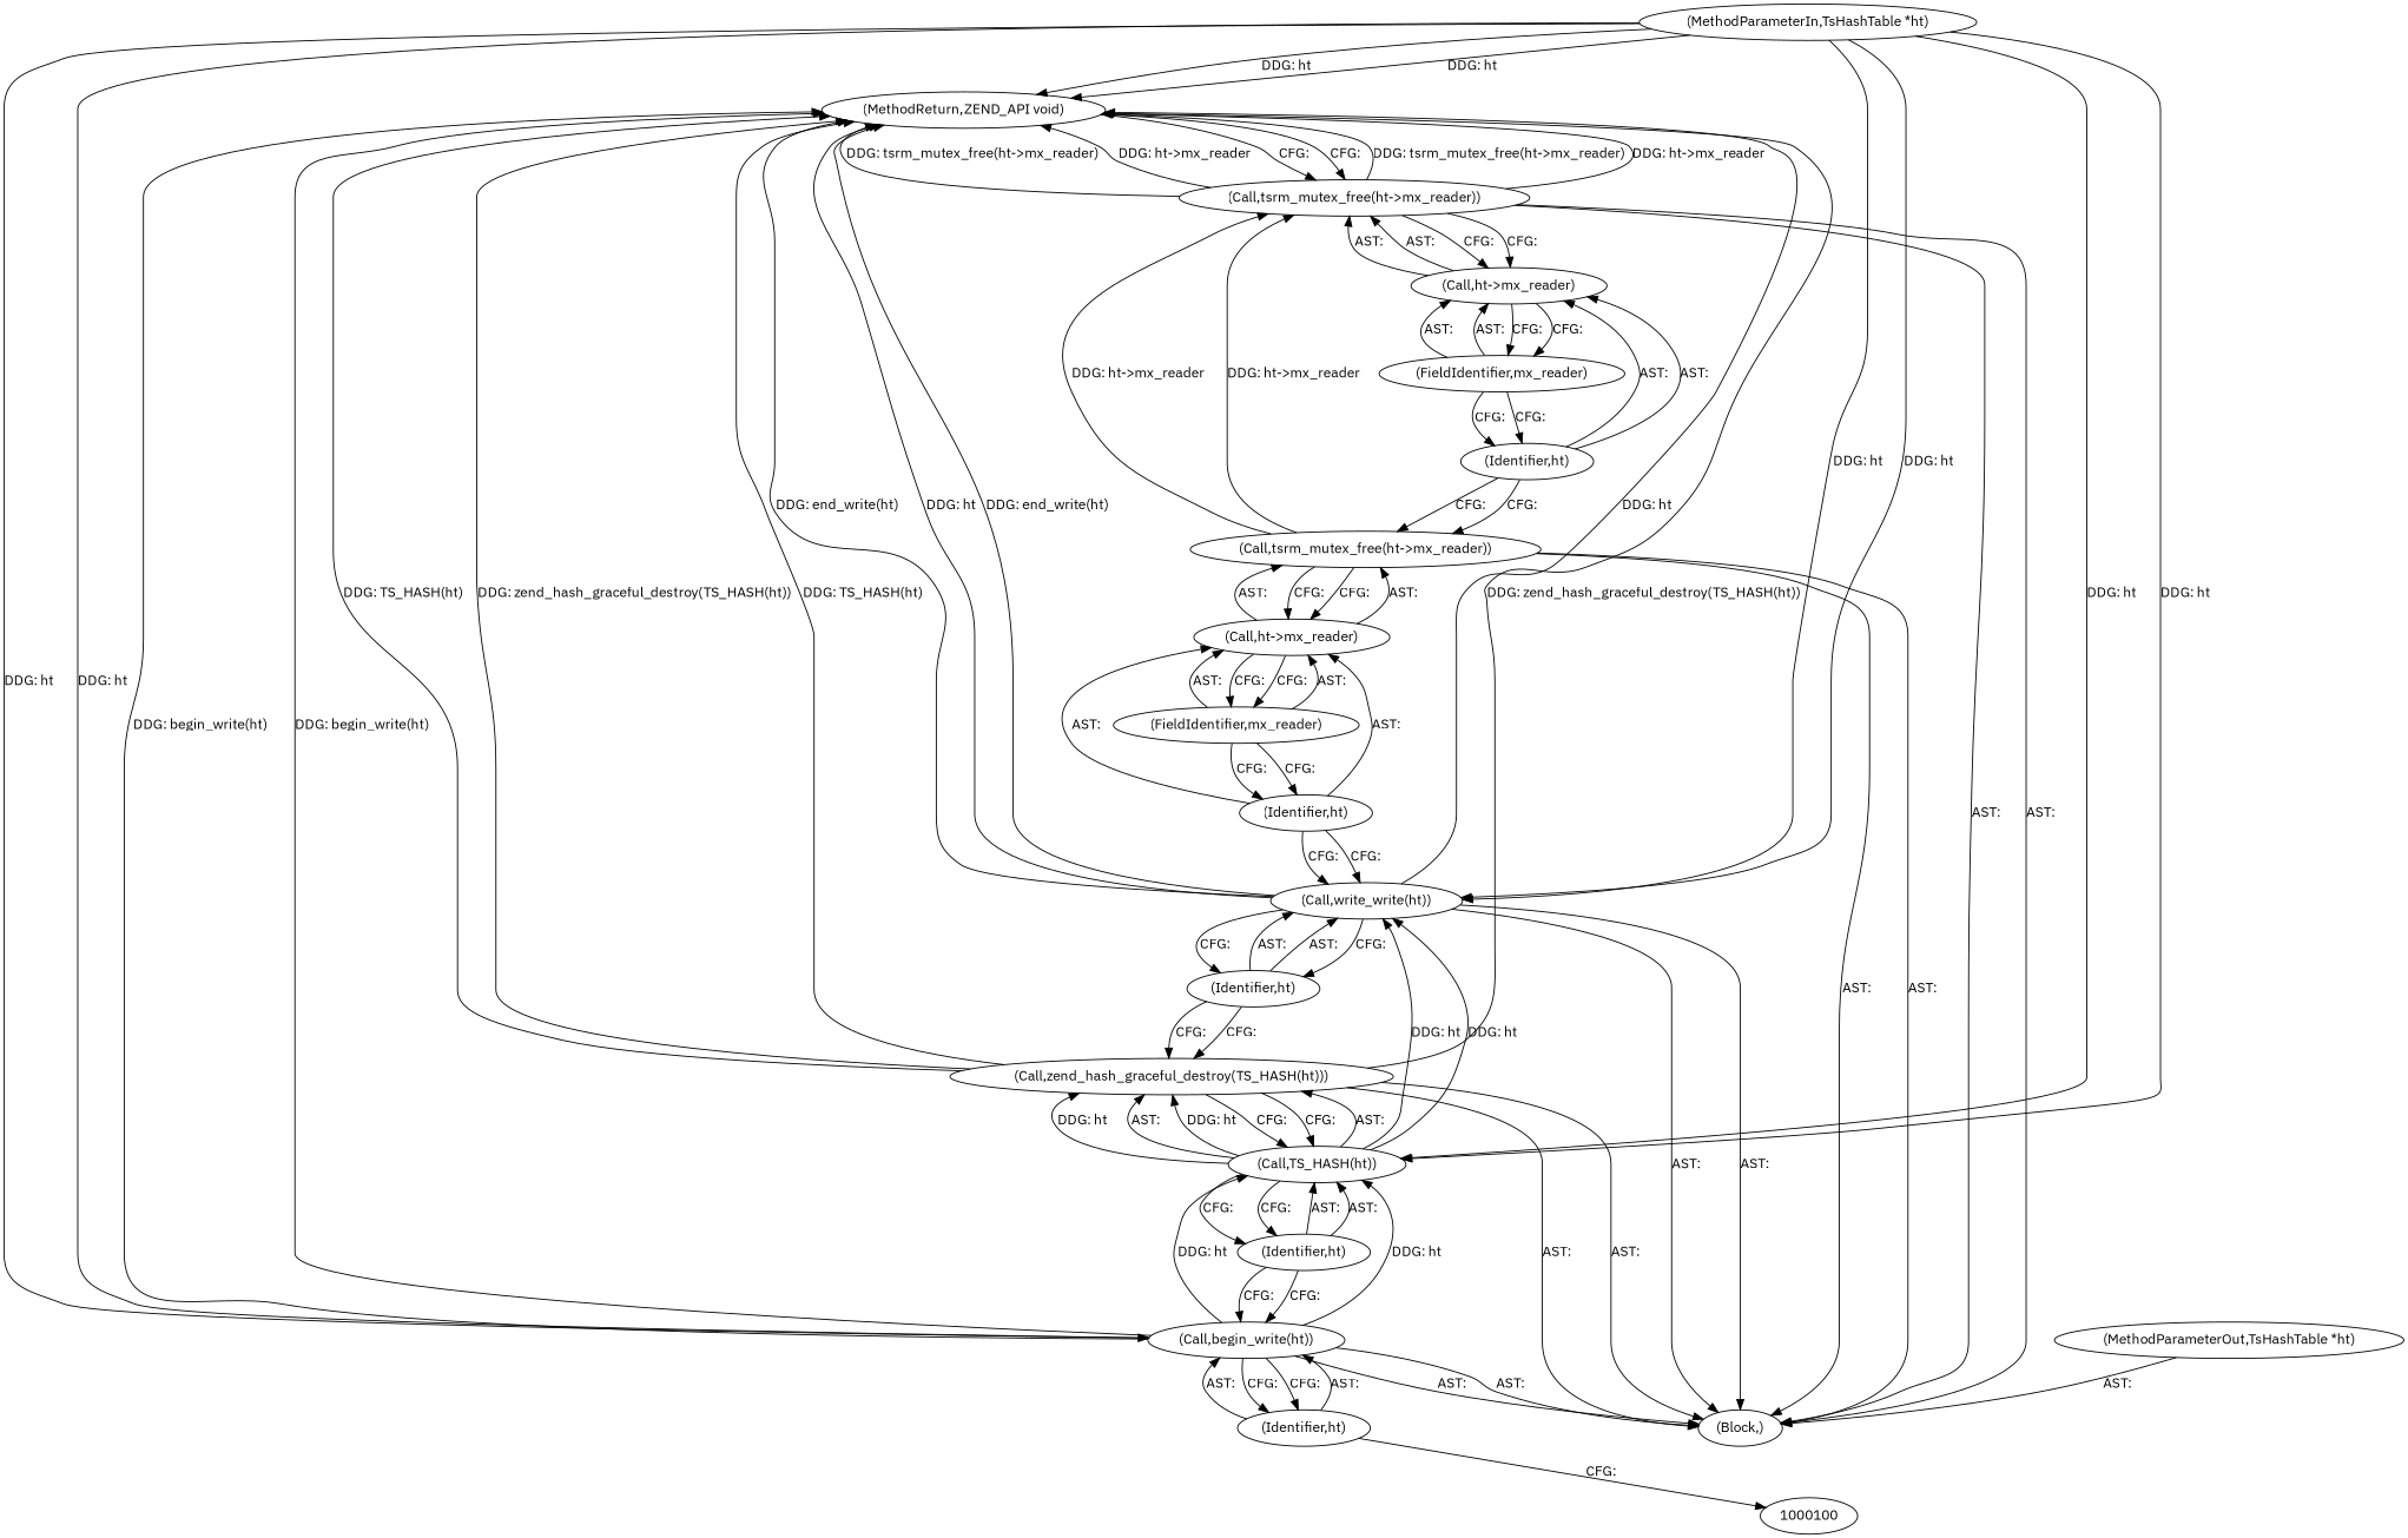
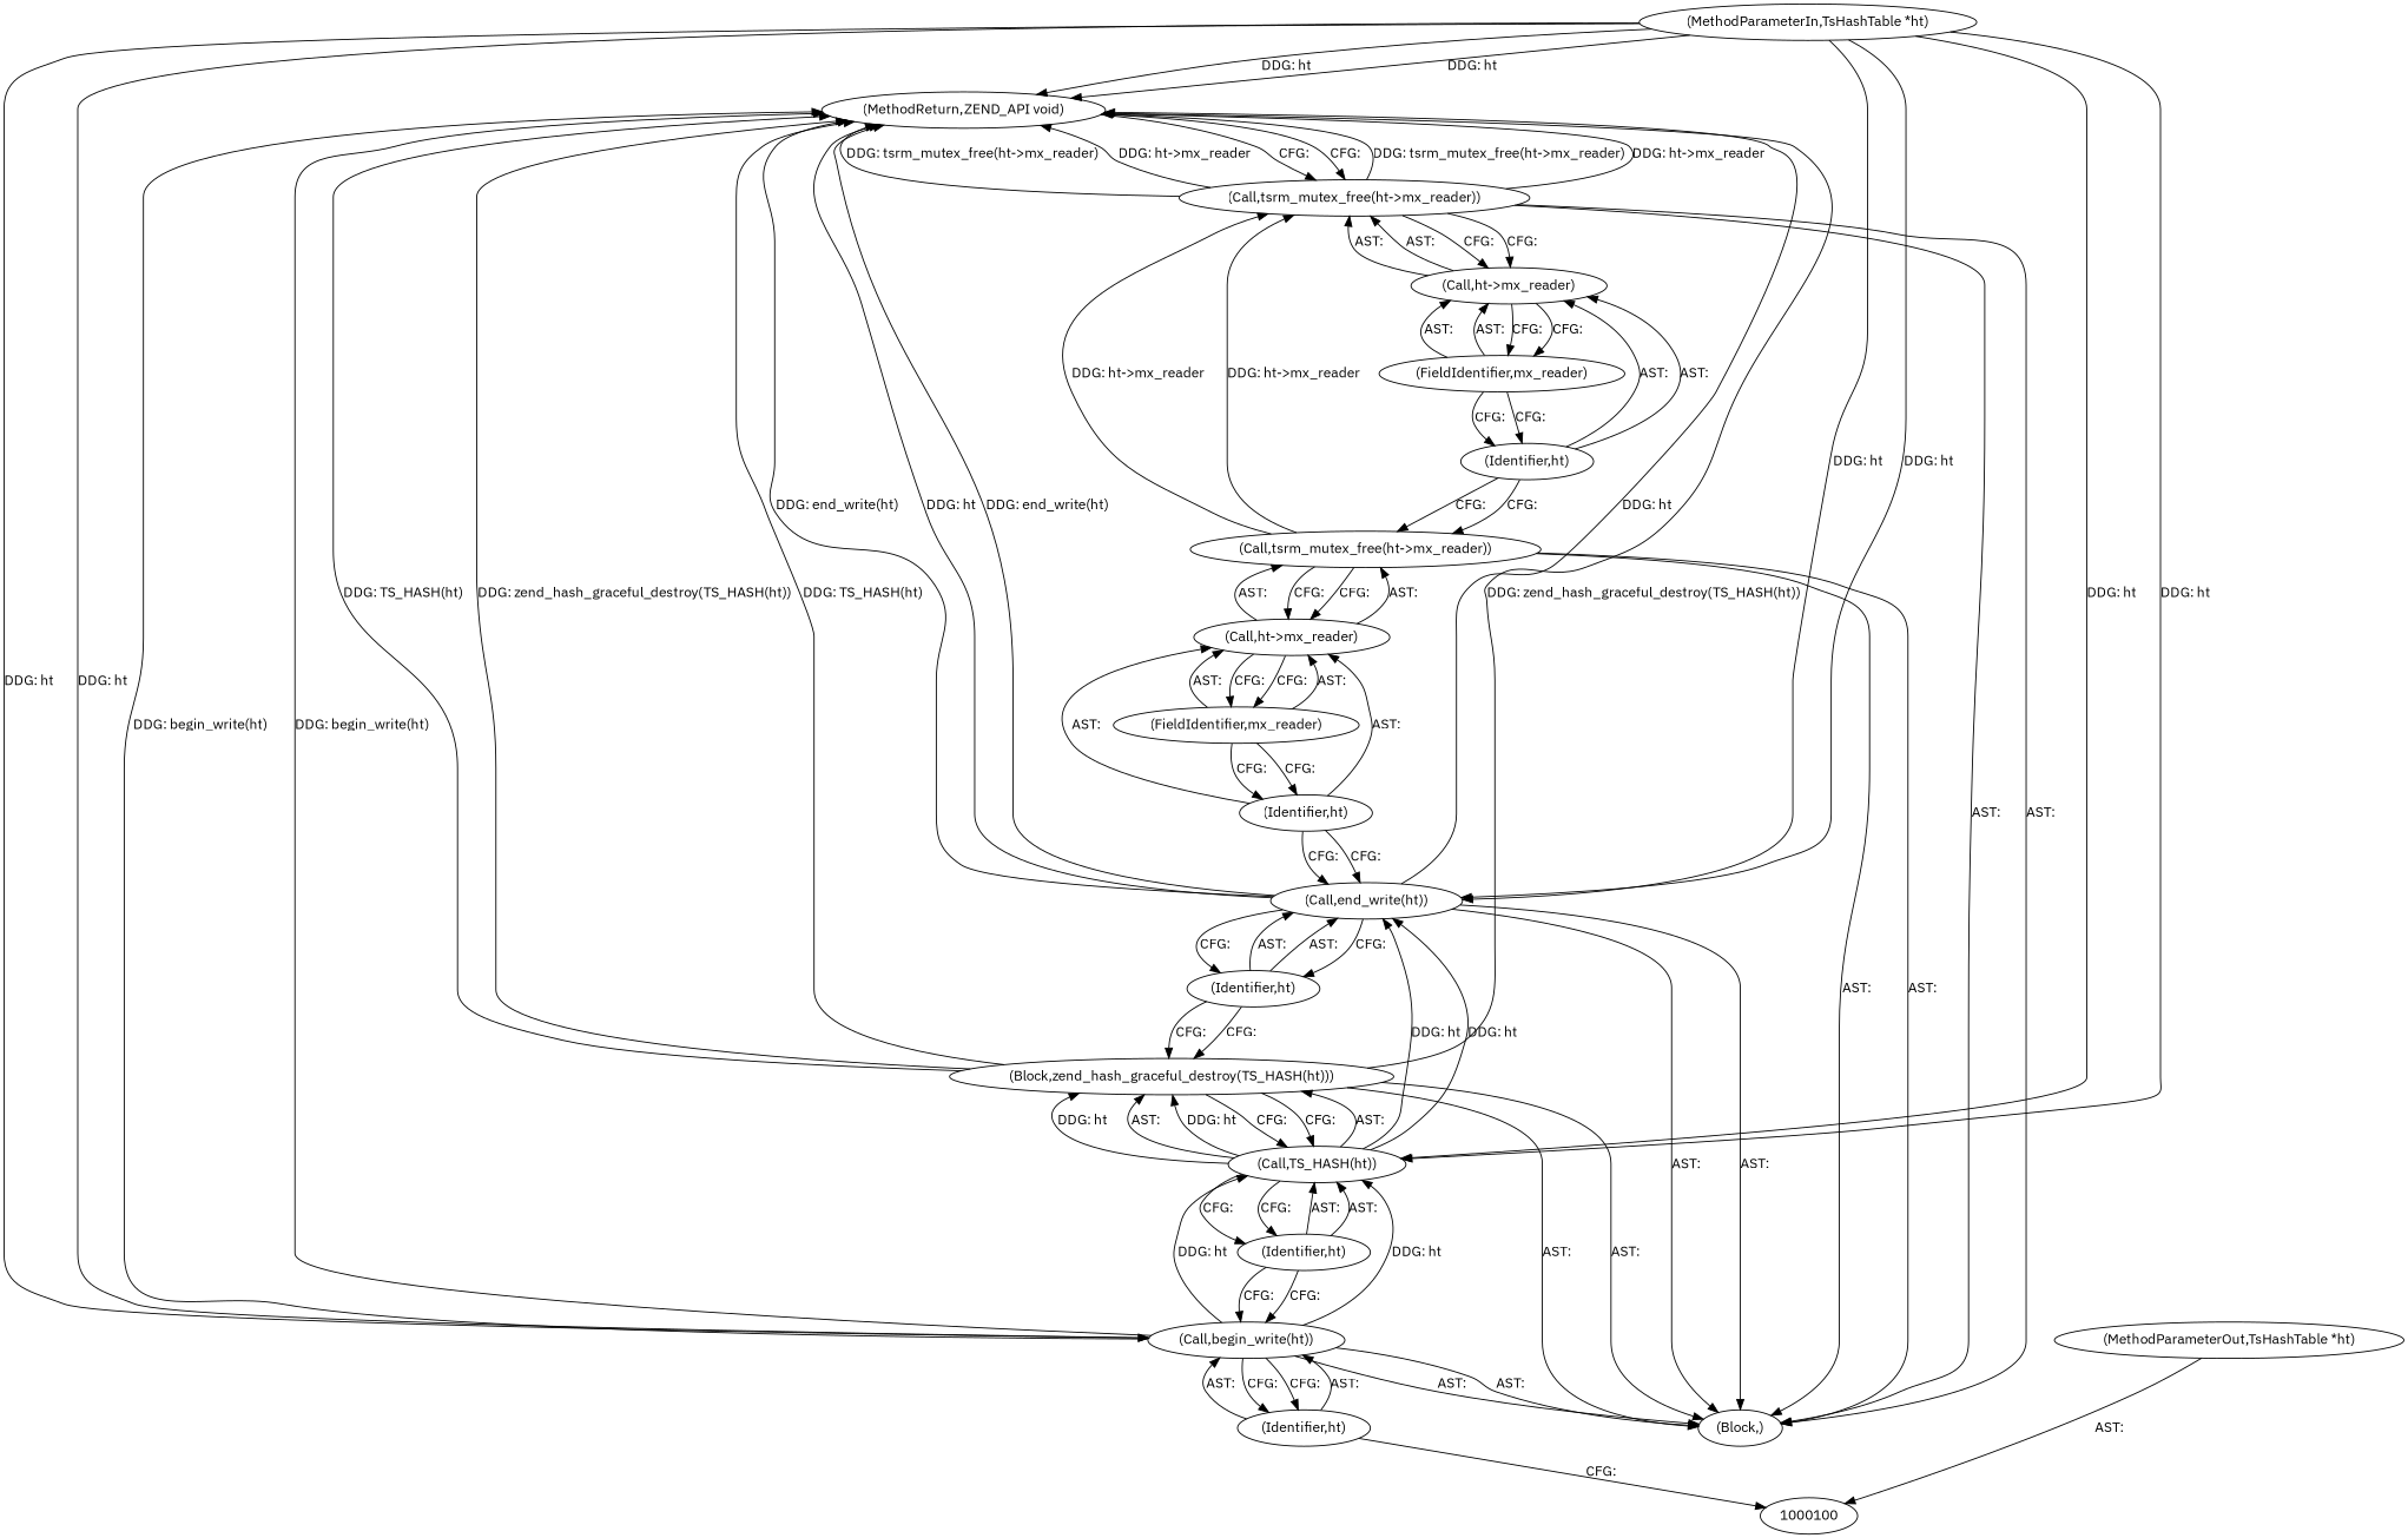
  digraph {
    fontname="IBM Plex Sans"
    node [fontname="IBM Plex Sans"]
    edge [fontname="IBM Plex Sans"]
    n1 [label="(MethodReturn,ZEND_API void)"]
    n2 [label="(Call,tsrm_mutex_free(ht->mx_reader))"]
    n3 [label="(Block,)"]
    n4 [label="(Call,ht->mx_reader)"]
    n5 [label="(MethodParameterIn,TsHashTable *ht)"]
    n6 [label="(Call,begin_write(ht))"]
    n7 [label="(Call,TS_HASH(ht))"]
-   n8 [label="(Call,write_write(ht))"]
+   n8 [label="(Call,end_write(ht))"]
    n9 [label="(Identifier,ht)"]
-   n10 [label="(Call,zend_hash_graceful_destroy(TS_HASH(ht)))"]
+   n10 [label="(Block,zend_hash_graceful_destroy(TS_HASH(ht)))"]
    n11 [label="(Identifier,ht)"]
    n12 [label="(Identifier,ht)"]
    n13 [label="(MethodParameterOut,TsHashTable *ht)"]
    1000100
    n15 [label="(Call,ht->mx_reader)"]
    n16 [label="(FieldIdentifier,mx_reader)"]
    n17 [label="(Call,tsrm_mutex_free(ht->mx_reader))"]
    n18 [label="(Identifier,ht)"]
    n19 [label="(FieldIdentifier,mx_reader)"]
    n20 [label="(Identifier,ht)"]
    n1 -> n2 [label="CFG: "]
    n1 -> n2 [label="CFG: "]
    n2 -> n1 [label="DDG: tsrm_mutex_free(ht->mx_reader)"]
    n2 -> n1 [label="DDG: ht->mx_reader"]
    n2 -> n1 [label="DDG: tsrm_mutex_free(ht->mx_reader)"]
    n2 -> n1 [label="DDG: ht->mx_reader"]
    n2 -> n3 [label="AST: "]
    n2 -> n3 [label="AST: "]
    n2 -> n4 [label="CFG: "]
    n2 -> n4 [label="CFG: "]
    n4 -> n2 [label="AST: "]
    n4 -> n2 [label="AST: "]
    n4 -> n19 [label="CFG: "]
    n4 -> n19 [label="CFG: "]
    n5 -> n1 [label="DDG: ht"]
    n5 -> n1 [label="DDG: ht"]
    n5 -> n6 [label="DDG: ht"]
    n5 -> n6 [label="DDG: ht"]
    n5 -> n7 [label="DDG: ht"]
    n5 -> n7 [label="DDG: ht"]
    n5 -> n8 [label="DDG: ht"]
    n5 -> n8 [label="DDG: ht"]
    n6 -> n1 [label="DDG: begin_write(ht)"]
    n6 -> n1 [label="DDG: begin_write(ht)"]
    n6 -> n3 [label="AST: "]
    n6 -> n3 [label="AST: "]
    n6 -> n7 [label="DDG: ht"]
    n6 -> n7 [label="DDG: ht"]
    n6 -> n9 [label="CFG: "]
    n6 -> n9 [label="CFG: "]
    n7 -> n8 [label="DDG: ht"]
    n7 -> n8 [label="DDG: ht"]
    n7 -> n10 [label="AST: "]
    n7 -> n10 [label="DDG: ht"]
    n7 -> n10 [label="AST: "]
    n7 -> n10 [label="DDG: ht"]
    n7 -> n11 [label="CFG: "]
    n7 -> n11 [label="CFG: "]
    n8 -> n1 [label="DDG: end_write(ht)"]
    n8 -> n1 [label="DDG: ht"]
    n8 -> n1 [label="DDG: end_write(ht)"]
    n8 -> n1 [label="DDG: ht"]
    n8 -> n3 [label="AST: "]
    n8 -> n3 [label="AST: "]
    n8 -> n12 [label="CFG: "]
    n8 -> n12 [label="CFG: "]
    n9 -> n6 [label="AST: "]
    n9 -> n6 [label="AST: "]
    n9 -> 1000100 [label="CFG: "]
    n10 -> n1 [label="DDG: zend_hash_graceful_destroy(TS_HASH(ht))"]
    n10 -> n1 [label="DDG: TS_HASH(ht)"]
    n10 -> n1 [label="DDG: zend_hash_graceful_destroy(TS_HASH(ht))"]
    n10 -> n1 [label="DDG: TS_HASH(ht)"]
    n10 -> n3 [label="AST: "]
    n10 -> n3 [label="AST: "]
    n10 -> n7 [label="CFG: "]
    n10 -> n7 [label="CFG: "]
    n11 -> n6 [label="CFG: "]
    n11 -> n6 [label="CFG: "]
    n11 -> n7 [label="AST: "]
    n11 -> n7 [label="AST: "]
    n12 -> n8 [label="AST: "]
    n12 -> n8 [label="AST: "]
    n12 -> n10 [label="CFG: "]
    n12 -> n10 [label="CFG: "]
-   n13 -> n3 [label="AST: "]
+   n13 -> 1000100 [label="AST: "]
    n15 -> n16 [label="CFG: "]
    n15 -> n16 [label="CFG: "]
    n15 -> n17 [label="AST: "]
    n15 -> n17 [label="AST: "]
    n16 -> n15 [label="AST: "]
    n16 -> n15 [label="AST: "]
    n16 -> n18 [label="CFG: "]
    n16 -> n18 [label="CFG: "]
    n17 -> n2 [label="DDG: ht->mx_reader"]
    n17 -> n2 [label="DDG: ht->mx_reader"]
    n17 -> n3 [label="AST: "]
    n17 -> n3 [label="AST: "]
    n17 -> n15 [label="CFG: "]
    n17 -> n15 [label="CFG: "]
    n18 -> n8 [label="CFG: "]
    n18 -> n8 [label="CFG: "]
    n18 -> n15 [label="AST: "]
    n18 -> n15 [label="AST: "]
    n19 -> n4 [label="AST: "]
    n19 -> n4 [label="AST: "]
    n19 -> n20 [label="CFG: "]
    n19 -> n20 [label="CFG: "]
    n20 -> n4 [label="AST: "]
    n20 -> n4 [label="AST: "]
    n20 -> n17 [label="CFG: "]
    n20 -> n17 [label="CFG: "]
  }
